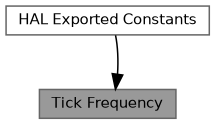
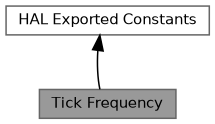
  digraph {
    rankdir=TB
    node [fontname=Helvetica fontsize=10 shape=box style=filled]
    n1 [color=grey40 fillcolor=white height=0.2 label="HAL Exported Constants" width=0.4]
    n2 [color=gray40 fillcolor=grey60 fontcolor=black height=0.2 label="Tick Frequency" width=0.4]
-   n2 -> n1 [dir=back fontname=Helvetica fontsize=10 labelfontname=Helvetica labelfontsize=10 shape=plaintext style=solid]
+   n1 -> n2 [dir=back fontname=Helvetica fontsize=10 labelfontname=Helvetica labelfontsize=10 shape=plaintext style=solid]
  }
